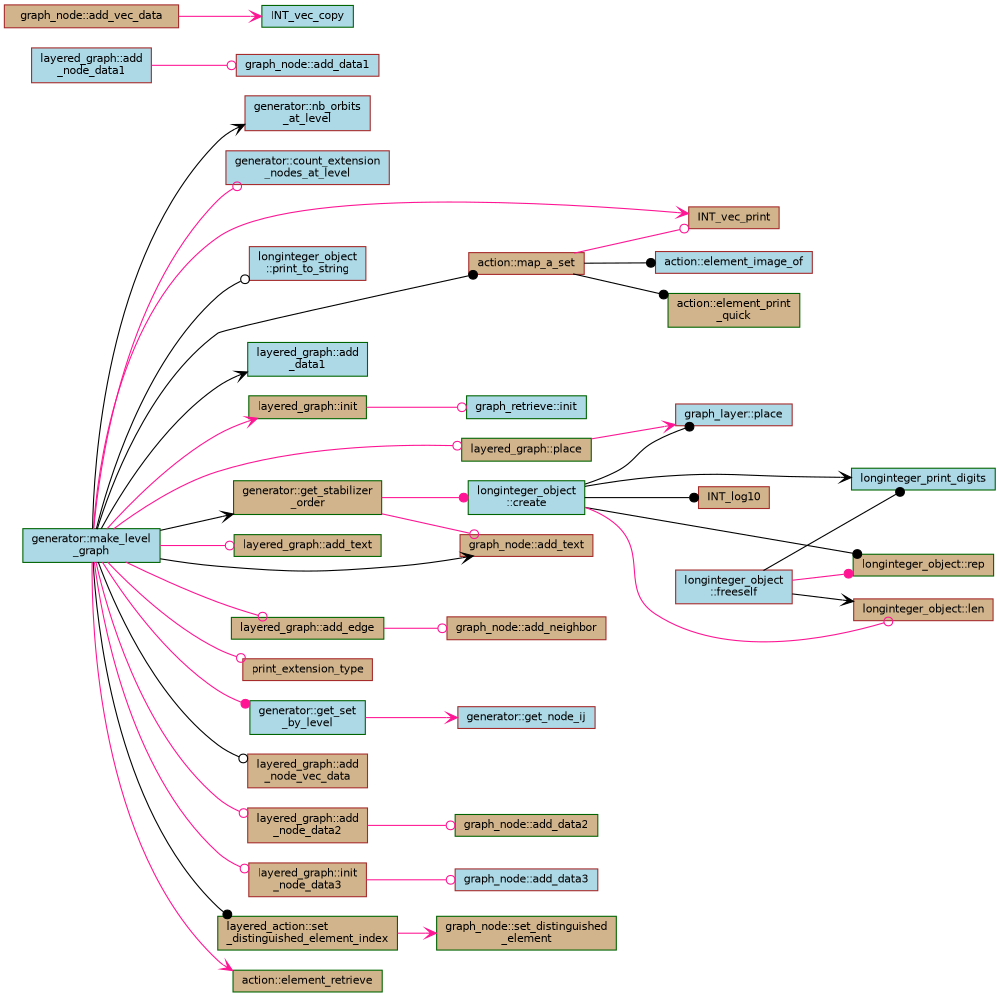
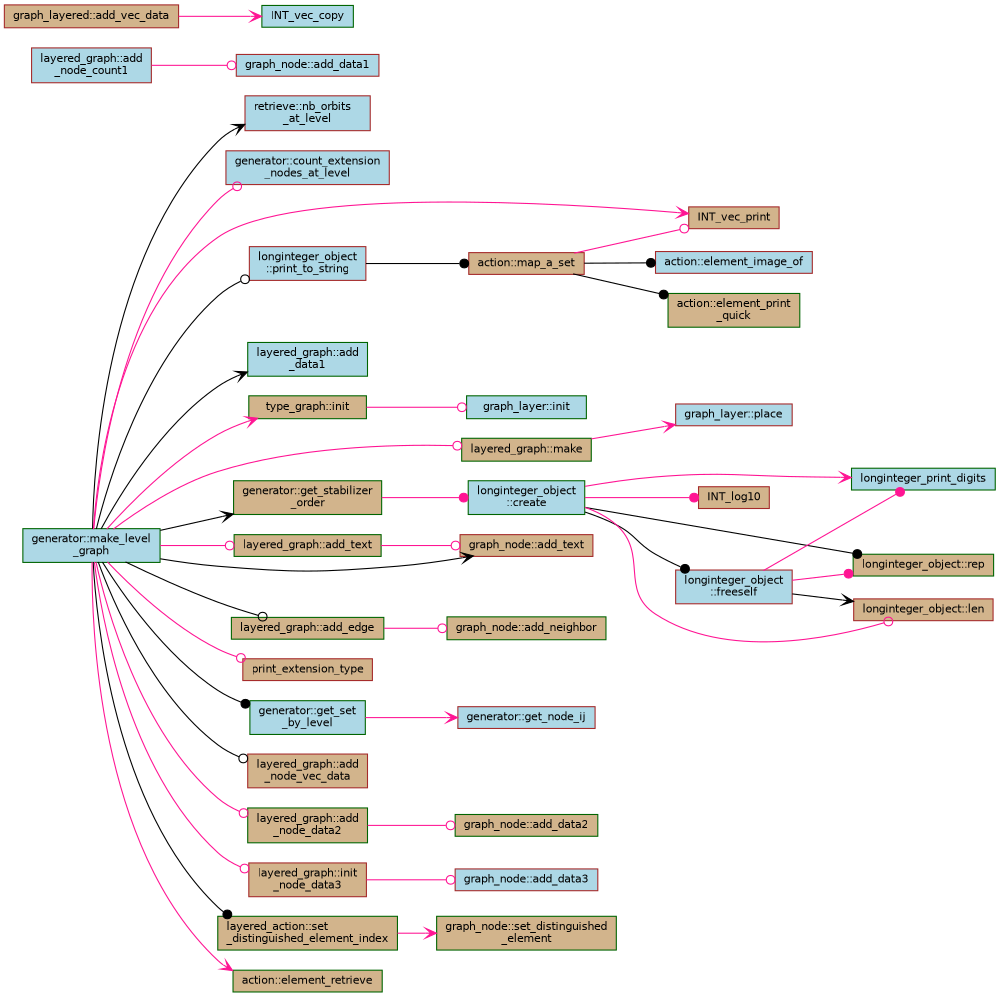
  digraph {
    rankdir=LR
    node [color=brown fillcolor=tan fontname=Helvetica fontsize=10 shape=record style=filled]
    edge [arrowhead=odot color=deeppink fontname=Helvetica fontsize=10 labelfontname=Helvetica labelfontsize=10 style=solid]
    n1 [color=darkgreen fillcolor=lightblue fontcolor=black height=0.2 label="generator::make_level\l_graph" width=0.4]
-   n2 [fillcolor=lightblue height=0.2 label="generator::nb_orbits\l_at_level" width=0.4]
+   n2 [fillcolor=lightblue height=0.2 label="retrieve::nb_orbits\l_at_level" width=0.4]
    n3 [fillcolor=lightblue height=0.2 label="generator::count_extension\l_nodes_at_level" width=0.4]
    n4 [height=0.2 label=INT_vec_print width=0.4]
    n5 [color=darkgreen fillcolor=lightblue height=0.2 label="layered_graph::add\l_data1" width=0.4]
-   n6 [color=darkgreen height=0.2 label="layered_graph::init" width=0.4]
-   n7 [color=darkgreen height=0.2 label="layered_graph::place" width=0.4]
+   n6 [color=darkgreen height=0.2 label="type_graph::init" width=0.4]
+   n7 [color=darkgreen height=0.2 label="layered_graph::make" width=0.4]
    n8 [color=darkgreen height=0.2 label="layered_graph::add_edge" width=0.4]
    n9 [height=0.2 label=print_extension_type width=0.4]
    n10 [color=darkgreen height=0.2 label="generator::get_stabilizer\l_order" width=0.4]
    n11 [fillcolor=lightblue height=0.2 label="longinteger_object\l::print_to_string" width=0.4]
    n12 [color=darkgreen height=0.2 label="layered_graph::add_text" width=0.4]
    n13 [color=darkgreen fillcolor=lightblue height=0.2 label="generator::get_set\l_by_level" width=0.4]
    n14 [height=0.2 label="layered_graph::add\l_node_vec_data" width=0.4]
-   n15 [height=0.2 label="layered_graph::add\l_node_data2" width=0.4]
+   n15 [color=darkgreen height=0.2 label="layered_graph::add\l_node_data2" width=0.4]
    n16 [height=0.2 label="layered_graph::init\l_node_data3" width=0.4]
    n17 [color=darkgreen height=0.2 label="layered_action::set\l_distinguished_element_index" width=0.4]
    n18 [color=darkgreen height=0.2 label="action::element_retrieve" width=0.4]
    n19 [height=0.2 label="action::map_a_set" width=0.4]
    n20 [height=0.2 label="graph_node::add_text" width=0.4]
-   n21 [color=darkgreen fillcolor=lightblue height=0.2 label="graph_retrieve::init" width=0.4]
+   n21 [color=darkgreen fillcolor=lightblue height=0.2 label="graph_layer::init" width=0.4]
    n22 [fillcolor=lightblue height=0.2 label="graph_layer::place" width=0.4]
-   n23 [height=0.2 label="graph_node::add_neighbor" width=0.4]
+   n23 [color=darkgreen height=0.2 label="graph_node::add_neighbor" width=0.4]
    n24 [color=darkgreen fillcolor=lightblue height=0.2 label="longinteger_object\l::create" width=0.4]
-   n25 [fillcolor=lightblue height=0.2 label="layered_graph::add\l_node_data1" width=0.4]
+   n25 [fillcolor=lightblue height=0.2 label="layered_graph::add\l_node_count1" width=0.4]
    n26 [fillcolor=lightblue height=0.2 label="graph_node::add_data1" width=0.4]
    n27 [fillcolor=lightblue height=0.2 label="generator::get_node_ij" width=0.4]
    n28 [color=darkgreen height=0.2 label="graph_node::add_data2" width=0.4]
    n29 [fillcolor=lightblue height=0.2 label="graph_node::add_data3" width=0.4]
    n30 [color=darkgreen height=0.2 label="graph_node::set_distinguished\l_element" width=0.4]
    n31 [color=darkgreen height=0.2 label="action::element_print\l_quick" width=0.4]
    n32 [fillcolor=lightblue height=0.2 label="action::element_image_of" width=0.4]
    n33 [fillcolor=lightblue height=0.2 label="longinteger_object\l::freeself" width=0.4]
    n34 [color=darkgreen fillcolor=lightblue height=0.2 label=longinteger_print_digits width=0.4]
    n35 [color=darkgreen height=0.2 label="longinteger_object::rep" width=0.4]
    n36 [height=0.2 label="longinteger_object::len" width=0.4]
    n37 [height=0.2 label=INT_log10 width=0.4]
-   n38 [height=0.2 label="graph_node::add_vec_data" width=0.4]
+   n38 [height=0.2 label="graph_layered::add_vec_data" width=0.4]
    n39 [color=darkgreen fillcolor=lightblue height=0.2 label=INT_vec_copy width=0.4]
    n1 -> n2 [arrowhead=vee color=black]
    n1 -> n3
    n1 -> n4 [arrowhead=vee]
    n1 -> n5 [arrowhead=vee color=black]
    n1 -> n6 [arrowhead=vee]
    n1 -> n7
-   n1 -> n8
+   n1 -> n8 [color=black]
    n1 -> n9
    n1 -> n10 [arrowhead=vee color=black]
    n1 -> n11 [color=black]
    n1 -> n12
-   n1 -> n13 [arrowhead=dot]
+   n1 -> n13 [arrowhead=dot color=black]
    n1 -> n14 [color=black]
    n1 -> n15
    n1 -> n16
    n1 -> n17 [arrowhead=dot color=black]
    n1 -> n18 [arrowhead=vee]
-   n1 -> n19 [arrowhead=dot color=black]
+   n11 -> n19 [arrowhead=dot color=black]
    n1 -> n20 [arrowhead=vee color=black]
    n6 -> n21
    n7 -> n22 [arrowhead=vee]
    n8 -> n23
    n10 -> n24 [arrowhead=dot]
-   n10 -> n20
+   n12 -> n20
    n13 -> n27 [arrowhead=vee]
    n15 -> n28
    n16 -> n29
    n17 -> n30 [arrowhead=vee]
    n19 -> n4
    n19 -> n31 [arrowhead=dot color=black]
    n19 -> n32 [arrowhead=dot color=black]
-   n24 -> n22 [arrowhead=dot color=black]
-   n24 -> n34 [arrowhead=vee color=black]
+   n24 -> n33 [arrowhead=dot color=black]
+   n24 -> n34 [arrowhead=vee]
    n24 -> n35 [arrowhead=dot color=black]
    n24 -> n36
-   n24 -> n37 [arrowhead=dot color=black]
+   n24 -> n37 [arrowhead=dot]
    n25 -> n26
-   n33 -> n34 [arrowhead=dot color=black]
+   n33 -> n34 [arrowhead=dot]
    n33 -> n35 [arrowhead=dot]
    n33 -> n36 [arrowhead=vee color=black]
    n38 -> n39 [arrowhead=vee]
  }
